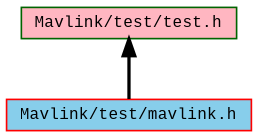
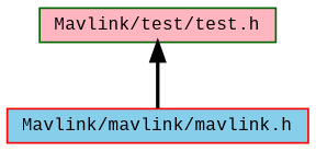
  digraph {
    fontname="Liberation Mono"
    node [fontname="Liberation Mono" fontsize=10 shape=record style=filled]
    n1 [color=darkgreen fillcolor=lightpink fontcolor=black height=0.2 label="Mavlink/test/test.h" width=0.4]
-   n2 [color=red fillcolor=skyblue height=0.2 label="Mavlink/test/mavlink.h" width=0.4]
+   n2 [color=red fillcolor=skyblue height=0.2 label="Mavlink/mavlink/mavlink.h" width=0.4]
    n1 -> n2 [color=black dir=back fontname="Liberation Mono" fontsize=10 labelfontname=Helvetica labelfontsize=10 style=bold]
  }
